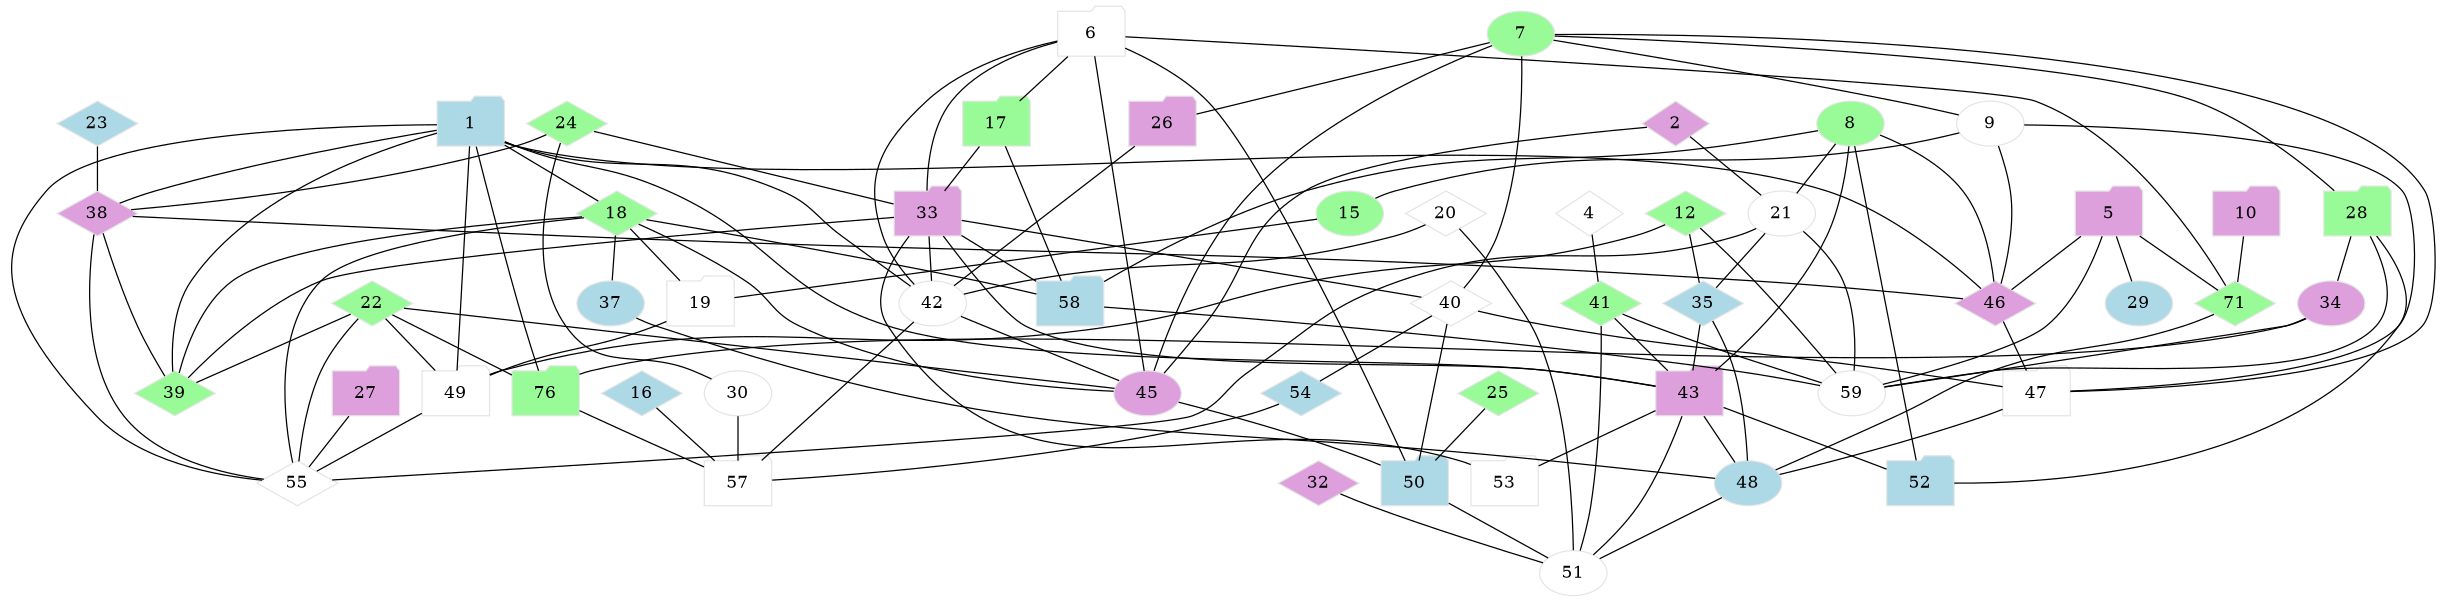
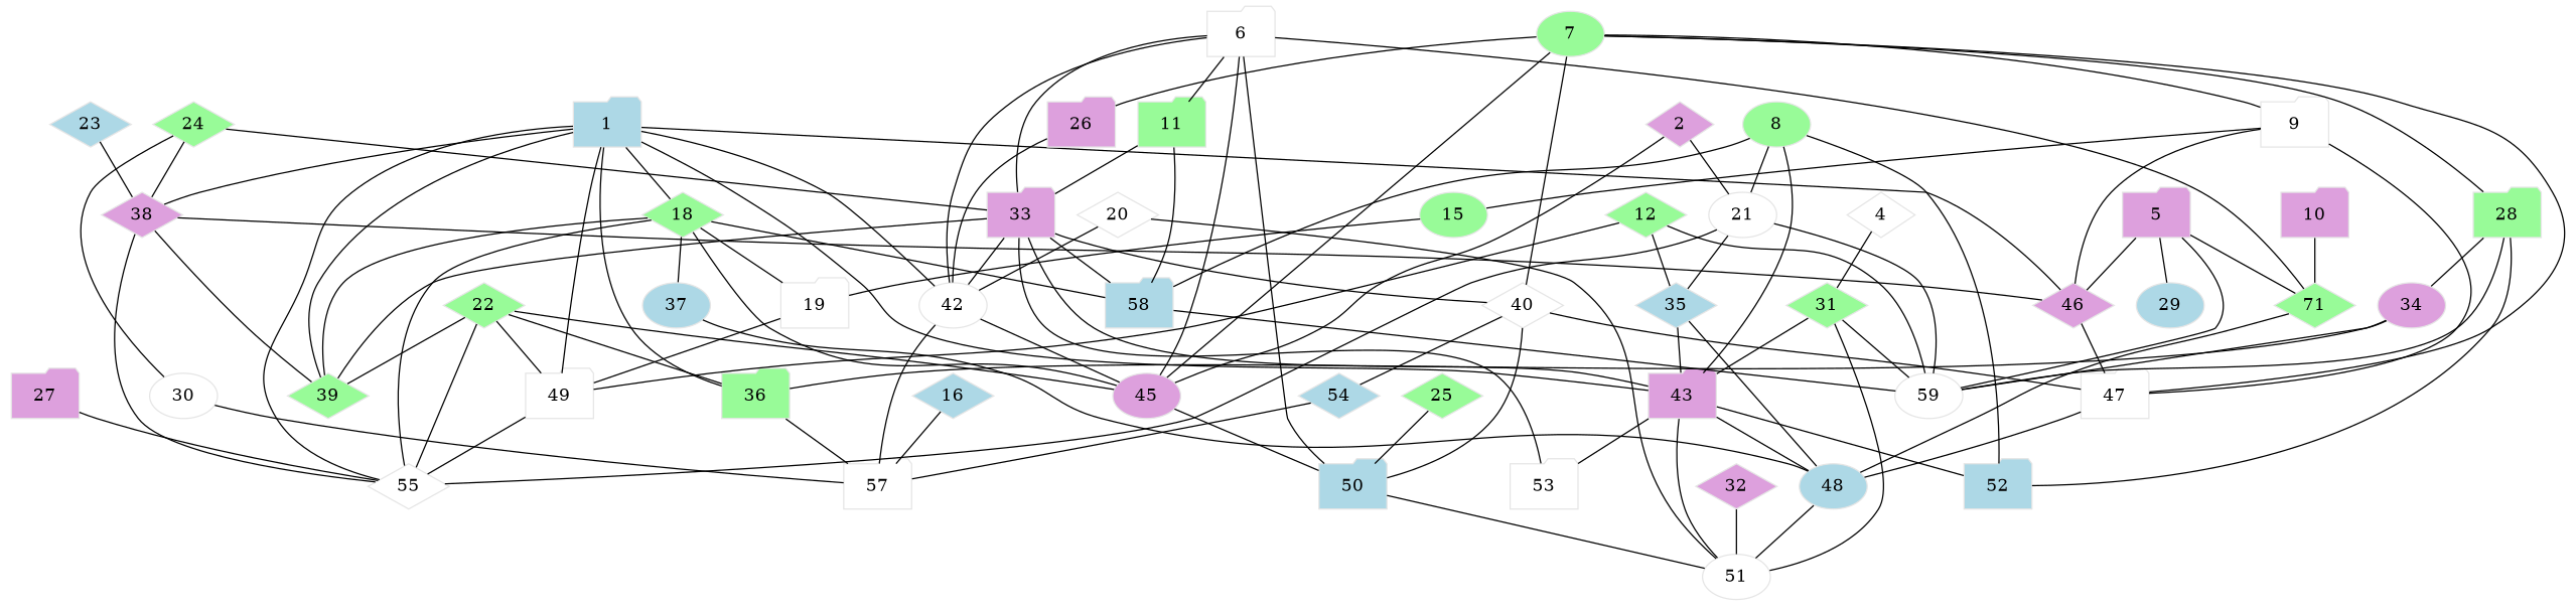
  graph {
    node [color=gray90 fillcolor=white shape=diamond style=filled]
    edge [weight=1.0]
    1 [fillcolor=lightblue shape=folder]
    18 [fillcolor=palegreen]
-   36 [fillcolor=palegreen shape=folder label=76]
+   36 [fillcolor=palegreen shape=folder]
    38 [fillcolor=plum]
    39 [fillcolor=palegreen]
    42 [shape=ellipse]
    43 [fillcolor=plum shape=folder]
    46 [fillcolor=plum]
    49 [shape=folder]
    55
    45 [fillcolor=plum shape=ellipse]
    58 [fillcolor=lightblue shape=folder]
    19 [shape=folder]
    37 [fillcolor=lightblue shape=ellipse]
    57 [shape=folder]
    52 [fillcolor=lightblue shape=folder]
    51 [shape=ellipse]
    48 [fillcolor=lightblue shape=ellipse]
    53 [shape=folder]
    47 [shape=folder]
    2 [fillcolor=plum]
    21 [shape=ellipse]
    59 [shape=ellipse]
    35 [fillcolor=lightblue]
    50 [fillcolor=lightblue shape=folder]
-   41 [fillcolor=palegreen]
+   41 [fillcolor=palegreen label=31]
    4
    5 [fillcolor=plum shape=folder]
    29 [fillcolor=lightblue shape=ellipse]
    n30 [fillcolor=palegreen label=71]
    6 [shape=folder]
-   17 [fillcolor=palegreen shape=folder]
+   17 [fillcolor=palegreen shape=folder label=11]
    33 [fillcolor=plum shape=folder]
    40
    7 [fillcolor=palegreen shape=ellipse]
-   9 [shape=ellipse]
+   9 [shape=folder]
    26 [fillcolor=plum shape=folder]
    28 [fillcolor=palegreen shape=folder]
    15 [fillcolor=palegreen shape=ellipse]
    34 [fillcolor=plum shape=ellipse]
    54 [fillcolor=lightblue]
    8 [fillcolor=palegreen shape=ellipse]
    10 [fillcolor=plum shape=folder]
    12 [fillcolor=palegreen]
    16 [fillcolor=lightblue]
    20
    22 [fillcolor=palegreen]
    23 [fillcolor=lightblue]
    24 [fillcolor=palegreen]
    30 [shape=ellipse]
    25 [fillcolor=palegreen]
    27 [fillcolor=plum shape=folder]
    32 [fillcolor=plum]
    1 -- 18
    1 -- 36
    1 -- 38
    1 -- 39
    1 -- 42
    1 -- 43
    1 -- 46
    1 -- 49
    1 -- 55
    18 -- 39
    18 -- 55
    18 -- 45
    18 -- 58
    18 -- 19
    18 -- 37
    36 -- 57
    38 -- 39
    38 -- 46
    38 -- 55
    42 -- 45
    42 -- 57
    43 -- 52
    43 -- 51
    43 -- 48
    43 -- 53
    46 -- 47
    49 -- 55
    45 -- 50
    58 -- 59
    19 -- 49
    37 -- 48
    48 -- 51
    47 -- 48
    2 -- 45
    2 -- 21
    21 -- 55
    21 -- 59
    21 -- 35
    35 -- 43
    35 -- 48
    50 -- 51
    41 -- 43
    41 -- 51
    41 -- 59
    4 -- 41
    5 -- 46
    5 -- 59
    5 -- 29
    5 -- n30
    n30 -- 48
    6 -- 42
    6 -- 45
    6 -- 50 [weight=2.0]
    6 -- n30
    6 -- 17
    6 -- 33
    17 -- 58
    17 -- 33
    33 -- 39
    33 -- 42
    33 -- 43 [weight=2.0]
    33 -- 58
    33 -- 53
    33 -- 40
    40 -- 47
    40 -- 50
    40 -- 54
    7 -- 45 [weight=2.0]
    7 -- 47
    7 -- 40
    7 -- 9
    7 -- 26
    7 -- 28
    9 -- 46
    9 -- 47
    9 -- 15
    26 -- 42
    28 -- 52
    28 -- 59
    28 -- 34
    15 -- 19
    34 -- 36
    34 -- 59
    54 -- 57
    8 -- 43
-   8 -- 46
    8 -- 58
    8 -- 52
    8 -- 21
    10 -- n30
    12 -- 49
    12 -- 59
    12 -- 35
    16 -- 57
    20 -- 42
    20 -- 51
    22 -- 36
    22 -- 39
    22 -- 49
    22 -- 55
    22 -- 45
    23 -- 38
    24 -- 38
    24 -- 33
    24 -- 30
    30 -- 57
    25 -- 50
    27 -- 55
    32 -- 51 [weight=2.0]
  }
